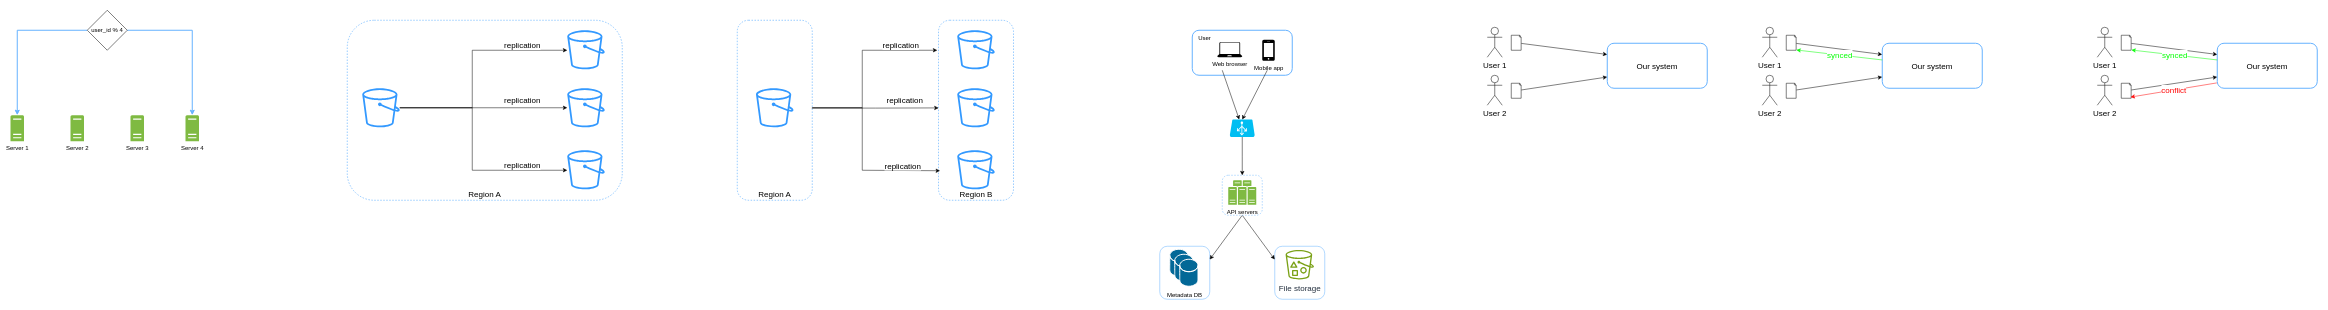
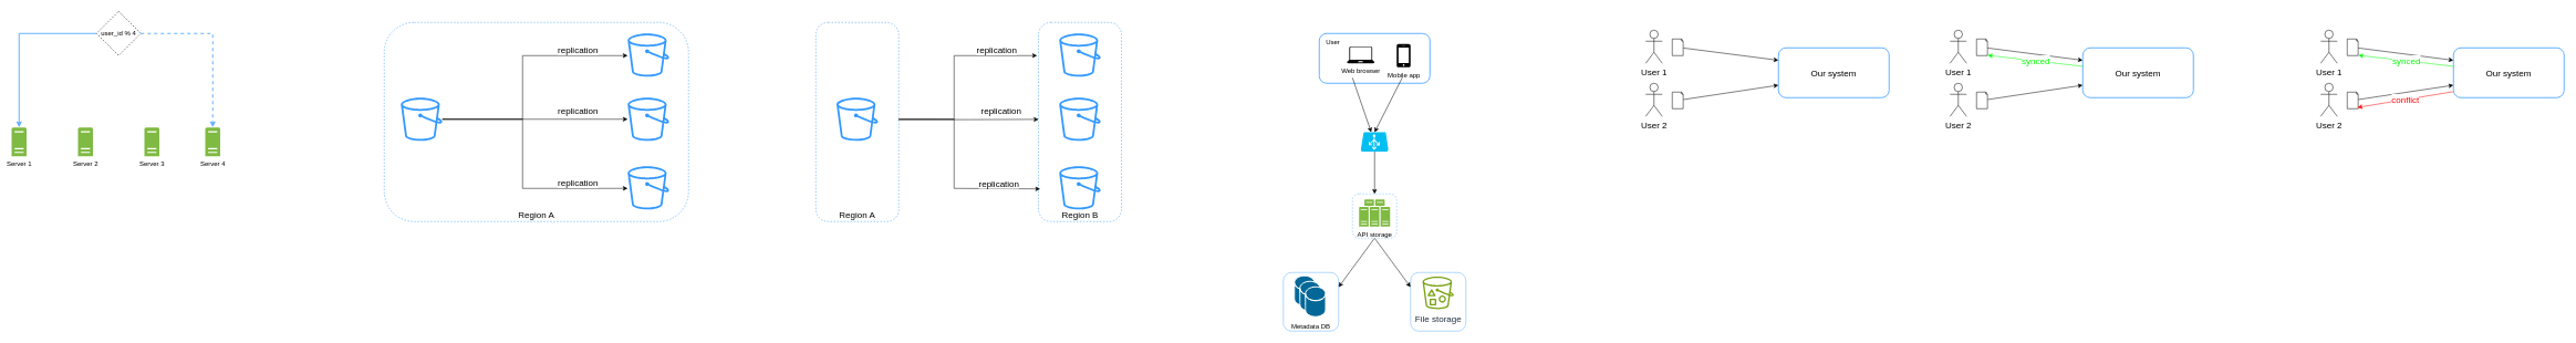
  <mxCell id="0" />
  <mxCell id="1" parent="0" />
  <mxCell id="2" value="" style="rounded=1;whiteSpace=wrap;html=1;verticalAlign=bottom;strokeColor=#66B2FF;" vertex="1" parent="1"><mxGeometry x="2549" y="492" width="100" height="106" as="geometry" /></mxCell>
  <mxCell id="3" value="Metadata DB" style="rounded=1;whiteSpace=wrap;html=1;verticalAlign=bottom;strokeColor=#66B2FF;" vertex="1" parent="1"><mxGeometry x="2319" y="492" width="100" height="106" as="geometry" /></mxCell>
  <mxCell id="4" style="rounded=0;orthogonalLoop=1;jettySize=auto;html=1;exitX=0.5;exitY=1;exitDx=0;exitDy=0;entryX=1;entryY=0.25;entryDx=0;entryDy=0;" edge="1" parent="1" source="6" target="3"><mxGeometry relative="1" as="geometry"><mxPoint x="2489" y="430" as="sourcePoint" /></mxGeometry></mxCell>
  <mxCell id="5" style="edgeStyle=none;shape=connector;rounded=0;orthogonalLoop=1;jettySize=auto;html=1;entryX=0;entryY=0.25;entryDx=0;entryDy=0;strokeColor=default;align=center;verticalAlign=middle;fontFamily=Helvetica;fontSize=11;fontColor=default;labelBackgroundColor=default;endArrow=classic;exitX=0.5;exitY=1;exitDx=0;exitDy=0;" edge="1" parent="1" source="6" target="2"><mxGeometry relative="1" as="geometry"><mxPoint x="2489" y="430" as="sourcePoint" /></mxGeometry></mxCell>
  <mxCell id="6" value="" style="rounded=1;whiteSpace=wrap;html=1;dashed=1;strokeColor=#66B2FF;" vertex="1" parent="1"><mxGeometry x="2444" y="350" width="80" height="80" as="geometry" /></mxCell>
  <mxCell id="7" value="User" style="rounded=1;whiteSpace=wrap;html=1;strokeColor=#66B2FF;strokeWidth=2;labelPosition=center;verticalLabelPosition=middle;align=center;verticalAlign=middle;spacingBottom=60;spacingRight=150;" vertex="1" parent="1"><mxGeometry x="2384" y="60" width="200" height="90" as="geometry" /></mxCell>
  <mxCell id="8" value="" style="rounded=0;orthogonalLoop=1;jettySize=auto;html=1;exitX=0.3;exitY=0.889;exitDx=0;exitDy=0;exitPerimeter=0;" edge="1" parent="1" source="7" target="36"><mxGeometry relative="1" as="geometry"><mxPoint x="2434" y="20" as="sourcePoint" /></mxGeometry></mxCell>
  <mxCell id="9" value="Region B" style="rounded=1;whiteSpace=wrap;html=1;dashed=1;fillColor=default;strokeColor=#3399FF;verticalAlign=bottom;fontSize=16;fontStyle=0" vertex="1" parent="1"><mxGeometry x="1876.5" y="40" width="150" height="360" as="geometry" /></mxCell>
  <mxCell id="10" value="Server 1" style="sketch=0;pointerEvents=1;shadow=0;dashed=0;html=1;strokeColor=none;labelPosition=center;verticalLabelPosition=bottom;verticalAlign=top;outlineConnect=0;align=center;shape=mxgraph.office.servers.server_generic;fillColor=#7FBA42;" vertex="1" parent="1"><mxGeometry x="20.5" y="230" width="27" height="52" as="geometry" /></mxCell>
  <mxCell id="11" style="edgeStyle=orthogonalEdgeStyle;rounded=0;orthogonalLoop=1;jettySize=auto;html=1;strokeColor=#66B2FF;strokeWidth=2;" edge="1" parent="1" source="13" target="10"><mxGeometry relative="1" as="geometry" /></mxCell>
- <mxCell id="12" style="edgeStyle=orthogonalEdgeStyle;rounded=0;orthogonalLoop=1;jettySize=auto;html=1;strokeColor=#66B2FF;strokeWidth=2;" edge="1" parent="1" source="13" target="16"><mxGeometry relative="1" as="geometry" /></mxCell>
- <mxCell id="13" value="user_id % 4" style="rhombus;whiteSpace=wrap;html=1;" vertex="1" parent="1"><mxGeometry x="174" y="20" width="80" height="80" as="geometry" /></mxCell>
+ <mxCell id="12" style="edgeStyle=orthogonalEdgeStyle;rounded=0;orthogonalLoop=1;jettySize=auto;html=1;strokeColor=#66B2FF;strokeWidth=2;dashed=1;" edge="1" parent="1" source="13" target="16"><mxGeometry relative="1" as="geometry" /></mxCell>
+ <mxCell id="13" value="user_id % 4" style="rhombus;whiteSpace=wrap;html=1;dashed=1;" vertex="1" parent="1"><mxGeometry x="174" y="20" width="80" height="80" as="geometry" /></mxCell>
  <mxCell id="14" value="Server 2" style="sketch=0;pointerEvents=1;shadow=0;dashed=0;html=1;strokeColor=none;labelPosition=center;verticalLabelPosition=bottom;verticalAlign=top;outlineConnect=0;align=center;shape=mxgraph.office.servers.server_generic;fillColor=#7FBA42;" vertex="1" parent="1"><mxGeometry x="140.5" y="230" width="27" height="52" as="geometry" /></mxCell>
  <mxCell id="15" value="Server 3" style="sketch=0;pointerEvents=1;shadow=0;dashed=0;html=1;strokeColor=none;labelPosition=center;verticalLabelPosition=bottom;verticalAlign=top;outlineConnect=0;align=center;shape=mxgraph.office.servers.server_generic;fillColor=#7FBA42;" vertex="1" parent="1"><mxGeometry x="260.5" y="230" width="27" height="52" as="geometry" /></mxCell>
  <mxCell id="16" value="Server 4" style="sketch=0;pointerEvents=1;shadow=0;dashed=0;html=1;strokeColor=none;labelPosition=center;verticalLabelPosition=bottom;verticalAlign=top;outlineConnect=0;align=center;shape=mxgraph.office.servers.server_generic;fillColor=#7FBA42;" vertex="1" parent="1"><mxGeometry x="370.5" y="230" width="27" height="52" as="geometry" /></mxCell>
  <mxCell id="17" value="Region A" style="rounded=1;whiteSpace=wrap;html=1;dashed=1;fillColor=default;strokeColor=#3399FF;verticalAlign=bottom;fontSize=16;fontStyle=0" vertex="1" parent="1"><mxGeometry x="694" y="40" width="550" height="360" as="geometry" /></mxCell>
  <mxCell id="18" value="replication" style="edgeStyle=orthogonalEdgeStyle;rounded=0;orthogonalLoop=1;jettySize=auto;html=1;fontSize=16;verticalAlign=middle;" edge="1" parent="1" source="21" target="22"><mxGeometry x="0.463" y="15" relative="1" as="geometry"><mxPoint as="offset" /></mxGeometry></mxCell>
  <mxCell id="19" value="replication" style="edgeStyle=orthogonalEdgeStyle;rounded=0;orthogonalLoop=1;jettySize=auto;html=1;verticalAlign=middle;fontSize=16;" edge="1" parent="1" source="21" target="23"><mxGeometry x="0.6" y="10" relative="1" as="geometry"><Array as="points"><mxPoint x="944" y="215" /><mxPoint x="944" y="100" /></Array><mxPoint as="offset" /></mxGeometry></mxCell>
  <mxCell id="20" value="replication" style="edgeStyle=orthogonalEdgeStyle;rounded=0;orthogonalLoop=1;jettySize=auto;html=1;verticalAlign=middle;fontSize=16;" edge="1" parent="1" source="21" target="24"><mxGeometry x="0.609" y="10" relative="1" as="geometry"><Array as="points"><mxPoint x="944" y="215" /><mxPoint x="944" y="340" /></Array><mxPoint as="offset" /></mxGeometry></mxCell>
  <mxCell id="21" value="" style="sketch=0;outlineConnect=0;fontColor=#232F3E;gradientColor=none;fillColor=#3399FF;strokeColor=none;dashed=0;verticalLabelPosition=bottom;verticalAlign=top;align=center;html=1;fontSize=12;fontStyle=0;aspect=fixed;pointerEvents=1;shape=mxgraph.aws4.bucket;" vertex="1" parent="1"><mxGeometry x="724" y="176" width="75" height="78" as="geometry" /></mxCell>
  <mxCell id="22" value="" style="sketch=0;outlineConnect=0;fontColor=#232F3E;gradientColor=none;fillColor=#3399FF;strokeColor=none;dashed=0;verticalLabelPosition=bottom;verticalAlign=top;align=center;html=1;fontSize=12;fontStyle=0;aspect=fixed;pointerEvents=1;shape=mxgraph.aws4.bucket;" vertex="1" parent="1"><mxGeometry x="1134" y="176" width="75" height="78" as="geometry" /></mxCell>
  <mxCell id="23" value="" style="sketch=0;outlineConnect=0;fontColor=#232F3E;gradientColor=none;fillColor=#3399FF;strokeColor=none;dashed=0;verticalLabelPosition=bottom;verticalAlign=top;align=center;html=1;fontSize=12;fontStyle=0;aspect=fixed;pointerEvents=1;shape=mxgraph.aws4.bucket;" vertex="1" parent="1"><mxGeometry x="1134" y="60" width="75" height="78" as="geometry" /></mxCell>
  <mxCell id="24" value="" style="sketch=0;outlineConnect=0;fontColor=#232F3E;gradientColor=none;fillColor=#3399FF;strokeColor=none;dashed=0;verticalLabelPosition=bottom;verticalAlign=top;align=center;html=1;fontSize=12;fontStyle=0;aspect=fixed;pointerEvents=1;shape=mxgraph.aws4.bucket;" vertex="1" parent="1"><mxGeometry x="1134" y="300" width="75" height="78" as="geometry" /></mxCell>
  <mxCell id="25" value="Region A" style="rounded=1;whiteSpace=wrap;html=1;dashed=1;fillColor=default;strokeColor=#3399FF;verticalAlign=bottom;fontSize=16;fontStyle=0" vertex="1" parent="1"><mxGeometry x="1474" y="40" width="150" height="360" as="geometry" /></mxCell>
  <mxCell id="26" value="replication" style="edgeStyle=orthogonalEdgeStyle;rounded=0;orthogonalLoop=1;jettySize=auto;html=1;fontSize=16;verticalAlign=middle;exitX=0.993;exitY=0.488;exitDx=0;exitDy=0;exitPerimeter=0;entryX=0.001;entryY=0.487;entryDx=0;entryDy=0;entryPerimeter=0;" edge="1" parent="1" source="25" target="9"><mxGeometry x="0.463" y="15" relative="1" as="geometry"><mxPoint as="offset" /></mxGeometry></mxCell>
  <mxCell id="27" value="replication" style="edgeStyle=orthogonalEdgeStyle;rounded=0;orthogonalLoop=1;jettySize=auto;html=1;verticalAlign=middle;fontSize=16;" edge="1" parent="1" source="25"><mxGeometry x="0.6" y="10" relative="1" as="geometry"><Array as="points"><mxPoint x="1724" y="215" /><mxPoint x="1724" y="100" /></Array><mxPoint as="offset" /><mxPoint x="1874" y="100" as="targetPoint" /></mxGeometry></mxCell>
  <mxCell id="28" value="replication" style="edgeStyle=orthogonalEdgeStyle;rounded=0;orthogonalLoop=1;jettySize=auto;html=1;verticalAlign=middle;fontSize=16;entryX=0.02;entryY=0.836;entryDx=0;entryDy=0;entryPerimeter=0;" edge="1" parent="1" target="9"><mxGeometry x="0.609" y="10" relative="1" as="geometry"><Array as="points"><mxPoint x="1724" y="215" /><mxPoint x="1724" y="340" /><mxPoint x="1879" y="340" /></Array><mxPoint as="offset" /><mxPoint x="1624" y="215" as="sourcePoint" /><mxPoint x="1874" y="340" as="targetPoint" /></mxGeometry></mxCell>
  <mxCell id="29" value="" style="sketch=0;outlineConnect=0;fontColor=#232F3E;gradientColor=none;fillColor=#3399FF;strokeColor=none;dashed=0;verticalLabelPosition=bottom;verticalAlign=top;align=center;html=1;fontSize=12;fontStyle=0;aspect=fixed;pointerEvents=1;shape=mxgraph.aws4.bucket;" vertex="1" parent="1"><mxGeometry x="1511.5" y="176" width="75" height="78" as="geometry" /></mxCell>
  <mxCell id="30" value="" style="sketch=0;outlineConnect=0;fontColor=#232F3E;gradientColor=none;fillColor=#3399FF;strokeColor=none;dashed=0;verticalLabelPosition=bottom;verticalAlign=top;align=center;html=1;fontSize=12;fontStyle=0;aspect=fixed;pointerEvents=1;shape=mxgraph.aws4.bucket;" vertex="1" parent="1"><mxGeometry x="1914" y="176" width="75" height="78" as="geometry" /></mxCell>
  <mxCell id="31" value="" style="sketch=0;outlineConnect=0;fontColor=#232F3E;gradientColor=none;fillColor=#3399FF;strokeColor=none;dashed=0;verticalLabelPosition=bottom;verticalAlign=top;align=center;html=1;fontSize=12;fontStyle=0;aspect=fixed;pointerEvents=1;shape=mxgraph.aws4.bucket;" vertex="1" parent="1"><mxGeometry x="1914" y="60" width="75" height="78" as="geometry" /></mxCell>
  <mxCell id="32" value="" style="sketch=0;outlineConnect=0;fontColor=#232F3E;gradientColor=none;fillColor=#3399FF;strokeColor=none;dashed=0;verticalLabelPosition=bottom;verticalAlign=top;align=center;html=1;fontSize=12;fontStyle=0;aspect=fixed;pointerEvents=1;shape=mxgraph.aws4.bucket;" vertex="1" parent="1"><mxGeometry x="1914" y="300" width="75" height="78" as="geometry" /></mxCell>
  <mxCell id="33" value="Web browser" style="sketch=0;aspect=fixed;pointerEvents=1;shadow=0;dashed=0;html=1;strokeColor=none;labelPosition=center;verticalLabelPosition=bottom;verticalAlign=top;align=center;fillColor=#000000;shape=mxgraph.azure.laptop" vertex="1" parent="1"><mxGeometry x="2434" y="84" width="50" height="30" as="geometry" /></mxCell>
  <mxCell id="34" value="Mobile app" style="sketch=0;pointerEvents=1;shadow=0;dashed=0;html=1;strokeColor=none;fillColor=#000000;labelPosition=center;verticalLabelPosition=bottom;verticalAlign=top;outlineConnect=0;align=center;shape=mxgraph.office.devices.cell_phone_iphone_standalone;" vertex="1" parent="1"><mxGeometry x="2524" y="79" width="25" height="42" as="geometry" /></mxCell>
  <mxCell id="35" value="" style="edgeStyle=orthogonalEdgeStyle;rounded=0;orthogonalLoop=1;jettySize=auto;html=1;" edge="1" parent="1" source="36"><mxGeometry relative="1" as="geometry"><mxPoint x="2484" y="350" as="targetPoint" /></mxGeometry></mxCell>
  <mxCell id="36" value="" style="verticalLabelPosition=bottom;html=1;verticalAlign=top;align=center;strokeColor=none;fillColor=#00BEF2;shape=mxgraph.azure.azure_load_balancer;" vertex="1" parent="1"><mxGeometry x="2459" y="238.5" width="50" height="35" as="geometry" /></mxCell>
  <mxCell id="37" style="rounded=0;orthogonalLoop=1;jettySize=auto;html=1;entryX=0.5;entryY=0;entryDx=0;entryDy=0;entryPerimeter=0;exitX=0.75;exitY=0.889;exitDx=0;exitDy=0;exitPerimeter=0;" edge="1" parent="1" source="7" target="36"><mxGeometry relative="1" as="geometry" /></mxCell>
- <mxCell id="38" value="API servers" style="sketch=0;pointerEvents=1;shadow=0;dashed=0;html=1;strokeColor=none;fillColor=#505050;labelPosition=center;verticalLabelPosition=bottom;verticalAlign=top;outlineConnect=0;align=center;shape=mxgraph.office.servers.server_farm;fillColor=#7FBA42;" vertex="1" parent="1"><mxGeometry x="2456" y="360" width="56" height="49" as="geometry" /></mxCell>
+ <mxCell id="38" value="API storage" style="sketch=0;pointerEvents=1;shadow=0;dashed=0;html=1;strokeColor=none;fillColor=#505050;labelPosition=center;verticalLabelPosition=bottom;verticalAlign=top;outlineConnect=0;align=center;shape=mxgraph.office.servers.server_farm;fillColor=#7FBA42;" vertex="1" parent="1"><mxGeometry x="2456" y="360" width="56" height="49" as="geometry" /></mxCell>
  <mxCell id="39" value="" style="shape=mxgraph.cisco.storage.relational_database;html=1;pointerEvents=1;dashed=0;fillColor=#036897;strokeColor=#ffffff;strokeWidth=2;verticalLabelPosition=bottom;verticalAlign=top;align=center;outlineConnect=0;" vertex="1" parent="1"><mxGeometry x="2339" y="498" width="36.5" height="54" as="geometry" /></mxCell>
  <mxCell id="40" value="" style="shape=mxgraph.cisco.storage.relational_database;html=1;pointerEvents=1;dashed=0;fillColor=#036897;strokeColor=#ffffff;strokeWidth=2;verticalLabelPosition=bottom;verticalAlign=top;align=center;outlineConnect=0;" vertex="1" parent="1"><mxGeometry x="2349" y="508" width="36.5" height="54" as="geometry" /></mxCell>
  <mxCell id="41" value="" style="shape=mxgraph.cisco.storage.relational_database;html=1;pointerEvents=1;dashed=0;fillColor=#036897;strokeColor=#ffffff;strokeWidth=2;verticalLabelPosition=bottom;verticalAlign=top;align=center;outlineConnect=0;" vertex="1" parent="1"><mxGeometry x="2359" y="518" width="36.5" height="54" as="geometry" /></mxCell>
  <mxCell id="42" value="File storage" style="sketch=0;outlineConnect=0;fontColor=#232F3E;gradientColor=none;fillColor=#7AA116;strokeColor=none;dashed=0;verticalLabelPosition=bottom;verticalAlign=top;align=center;html=1;fontSize=16;fontStyle=0;aspect=fixed;pointerEvents=1;shape=mxgraph.aws4.bucket_with_objects;" vertex="1" parent="1"><mxGeometry x="2570.64" y="499.5" width="56.73" height="59" as="geometry" /></mxCell>
  <mxCell id="43" value="User 1" style="shape=umlActor;verticalLabelPosition=bottom;verticalAlign=top;html=1;outlineConnect=0;fontFamily=Helvetica;fontSize=16;fontColor=default;labelBackgroundColor=default;" vertex="1" parent="1"><mxGeometry x="2974" y="54" width="30" height="60" as="geometry" /></mxCell>
  <mxCell id="44" style="edgeStyle=none;shape=connector;rounded=0;orthogonalLoop=1;jettySize=auto;html=1;entryX=0;entryY=0.25;entryDx=0;entryDy=0;strokeColor=default;align=center;verticalAlign=middle;fontFamily=Helvetica;fontSize=11;fontColor=default;labelBackgroundColor=default;endArrow=classic;" edge="1" parent="1" source="45" target="49"><mxGeometry relative="1" as="geometry" /></mxCell>
  <mxCell id="45" value="" style="whiteSpace=wrap;html=1;shape=mxgraph.basic.document;fontFamily=Helvetica;fontSize=11;fontColor=default;labelBackgroundColor=default;" vertex="1" parent="1"><mxGeometry x="3022" y="70" width="20" height="30" as="geometry" /></mxCell>
  <mxCell id="46" value="User 2" style="shape=umlActor;verticalLabelPosition=bottom;verticalAlign=top;html=1;outlineConnect=0;fontFamily=Helvetica;fontSize=16;fontColor=default;labelBackgroundColor=default;" vertex="1" parent="1"><mxGeometry x="2974" y="150" width="30" height="60" as="geometry" /></mxCell>
  <mxCell id="47" style="edgeStyle=none;shape=connector;rounded=0;orthogonalLoop=1;jettySize=auto;html=1;entryX=0;entryY=0.75;entryDx=0;entryDy=0;strokeColor=default;align=center;verticalAlign=middle;fontFamily=Helvetica;fontSize=11;fontColor=default;labelBackgroundColor=default;endArrow=classic;" edge="1" parent="1" source="48" target="49"><mxGeometry relative="1" as="geometry" /></mxCell>
  <mxCell id="48" value="" style="whiteSpace=wrap;html=1;shape=mxgraph.basic.document;fontFamily=Helvetica;fontSize=11;fontColor=default;labelBackgroundColor=default;" vertex="1" parent="1"><mxGeometry x="3022" y="166" width="20" height="30" as="geometry" /></mxCell>
  <mxCell id="49" value="Our system" style="rounded=1;whiteSpace=wrap;html=1;strokeColor=#66B2FF;strokeWidth=2;labelPosition=center;verticalLabelPosition=middle;align=center;verticalAlign=middle;spacingBottom=0;spacingRight=0;fontSize=16;" vertex="1" parent="1"><mxGeometry x="3214" y="86" width="200" height="90" as="geometry" /></mxCell>
  <mxCell id="50" value="User 1" style="shape=umlActor;verticalLabelPosition=bottom;verticalAlign=top;html=1;outlineConnect=0;fontFamily=Helvetica;fontSize=16;fontColor=default;labelBackgroundColor=default;" vertex="1" parent="1"><mxGeometry x="3524" y="54" width="30" height="60" as="geometry" /></mxCell>
  <mxCell id="51" style="edgeStyle=none;shape=connector;rounded=0;orthogonalLoop=1;jettySize=auto;html=1;entryX=0;entryY=0.25;entryDx=0;entryDy=0;strokeColor=default;align=center;verticalAlign=middle;fontFamily=Helvetica;fontSize=11;fontColor=default;labelBackgroundColor=default;endArrow=classic;" edge="1" parent="1" source="52" target="56"><mxGeometry relative="1" as="geometry" /></mxCell>
  <mxCell id="52" value="" style="whiteSpace=wrap;html=1;shape=mxgraph.basic.document;fontFamily=Helvetica;fontSize=11;fontColor=default;labelBackgroundColor=default;" vertex="1" parent="1"><mxGeometry x="3572" y="70" width="20" height="30" as="geometry" /></mxCell>
  <mxCell id="53" value="User 2" style="shape=umlActor;verticalLabelPosition=bottom;verticalAlign=top;html=1;outlineConnect=0;fontFamily=Helvetica;fontSize=16;fontColor=default;labelBackgroundColor=default;" vertex="1" parent="1"><mxGeometry x="3524" y="150" width="30" height="60" as="geometry" /></mxCell>
  <mxCell id="54" style="edgeStyle=none;shape=connector;rounded=0;orthogonalLoop=1;jettySize=auto;html=1;entryX=0;entryY=0.75;entryDx=0;entryDy=0;strokeColor=default;align=center;verticalAlign=middle;fontFamily=Helvetica;fontSize=11;fontColor=default;labelBackgroundColor=default;endArrow=classic;" edge="1" parent="1" source="55" target="56"><mxGeometry relative="1" as="geometry" /></mxCell>
  <mxCell id="55" value="" style="whiteSpace=wrap;html=1;shape=mxgraph.basic.document;fontFamily=Helvetica;fontSize=11;fontColor=default;labelBackgroundColor=default;" vertex="1" parent="1"><mxGeometry x="3572" y="166" width="20" height="30" as="geometry" /></mxCell>
  <mxCell id="56" value="Our system" style="rounded=1;whiteSpace=wrap;html=1;strokeColor=#66B2FF;strokeWidth=2;labelPosition=center;verticalLabelPosition=middle;align=center;verticalAlign=middle;spacingBottom=0;spacingRight=0;fontSize=16;" vertex="1" parent="1"><mxGeometry x="3764" y="86" width="200" height="90" as="geometry" /></mxCell>
  <mxCell id="57" value="synced" style="edgeStyle=none;shape=connector;rounded=0;orthogonalLoop=1;jettySize=auto;html=1;entryX=1.017;entryY=0.983;entryDx=0;entryDy=0;entryPerimeter=0;strokeColor=#00FF00;align=center;verticalAlign=middle;fontFamily=Helvetica;fontSize=16;fontColor=#00FF00;labelBackgroundColor=default;endArrow=classic;strokeWidth=1;" edge="1" parent="1" source="56" target="52"><mxGeometry relative="1" as="geometry" /></mxCell>
  <mxCell id="58" value="User 1" style="shape=umlActor;verticalLabelPosition=bottom;verticalAlign=top;html=1;outlineConnect=0;fontFamily=Helvetica;fontSize=16;fontColor=default;labelBackgroundColor=default;" vertex="1" parent="1"><mxGeometry x="4194" y="54" width="30" height="60" as="geometry" /></mxCell>
  <mxCell id="59" style="edgeStyle=none;shape=connector;rounded=0;orthogonalLoop=1;jettySize=auto;html=1;entryX=0;entryY=0.25;entryDx=0;entryDy=0;strokeColor=default;align=center;verticalAlign=middle;fontFamily=Helvetica;fontSize=11;fontColor=default;labelBackgroundColor=default;endArrow=classic;" edge="1" parent="1" source="60" target="64"><mxGeometry relative="1" as="geometry" /></mxCell>
  <mxCell id="60" value="" style="whiteSpace=wrap;html=1;shape=mxgraph.basic.document;fontFamily=Helvetica;fontSize=11;fontColor=default;labelBackgroundColor=default;" vertex="1" parent="1"><mxGeometry x="4242" y="70" width="20" height="30" as="geometry" /></mxCell>
  <mxCell id="61" value="User 2" style="shape=umlActor;verticalLabelPosition=bottom;verticalAlign=top;html=1;outlineConnect=0;fontFamily=Helvetica;fontSize=16;fontColor=default;labelBackgroundColor=default;" vertex="1" parent="1"><mxGeometry x="4194" y="150" width="30" height="60" as="geometry" /></mxCell>
  <mxCell id="62" style="edgeStyle=none;shape=connector;rounded=0;orthogonalLoop=1;jettySize=auto;html=1;entryX=0;entryY=0.75;entryDx=0;entryDy=0;strokeColor=default;align=center;verticalAlign=middle;fontFamily=Helvetica;fontSize=11;fontColor=default;labelBackgroundColor=default;endArrow=classic;" edge="1" parent="1" source="63" target="64"><mxGeometry relative="1" as="geometry" /></mxCell>
  <mxCell id="63" value="" style="whiteSpace=wrap;html=1;shape=mxgraph.basic.document;fontFamily=Helvetica;fontSize=11;fontColor=default;labelBackgroundColor=default;" vertex="1" parent="1"><mxGeometry x="4242" y="166" width="20" height="30" as="geometry" /></mxCell>
  <mxCell id="64" value="Our system" style="rounded=1;whiteSpace=wrap;html=1;strokeColor=#66B2FF;strokeWidth=2;labelPosition=center;verticalLabelPosition=middle;align=center;verticalAlign=middle;spacingBottom=0;spacingRight=0;fontSize=16;" vertex="1" parent="1"><mxGeometry x="4434" y="86" width="200" height="90" as="geometry" /></mxCell>
  <mxCell id="65" value="synced" style="edgeStyle=none;shape=connector;rounded=0;orthogonalLoop=1;jettySize=auto;html=1;entryX=1.017;entryY=0.983;entryDx=0;entryDy=0;entryPerimeter=0;strokeColor=#00FF00;align=center;verticalAlign=middle;fontFamily=Helvetica;fontSize=16;fontColor=#00FF00;labelBackgroundColor=default;endArrow=classic;strokeWidth=1;" edge="1" parent="1" source="64" target="60"><mxGeometry relative="1" as="geometry" /></mxCell>
  <mxCell id="66" value="conflict" style="edgeStyle=none;shape=connector;rounded=0;orthogonalLoop=1;jettySize=auto;html=1;entryX=0.933;entryY=0.922;entryDx=0;entryDy=0;entryPerimeter=0;strokeColor=#FF0000;align=center;verticalAlign=middle;fontFamily=Helvetica;fontSize=16;fontColor=#FF0000;labelBackgroundColor=default;endArrow=classic;exitX=-0.004;exitY=0.881;exitDx=0;exitDy=0;exitPerimeter=0;" edge="1" parent="1" source="64" target="63"><mxGeometry relative="1" as="geometry" /></mxCell>
